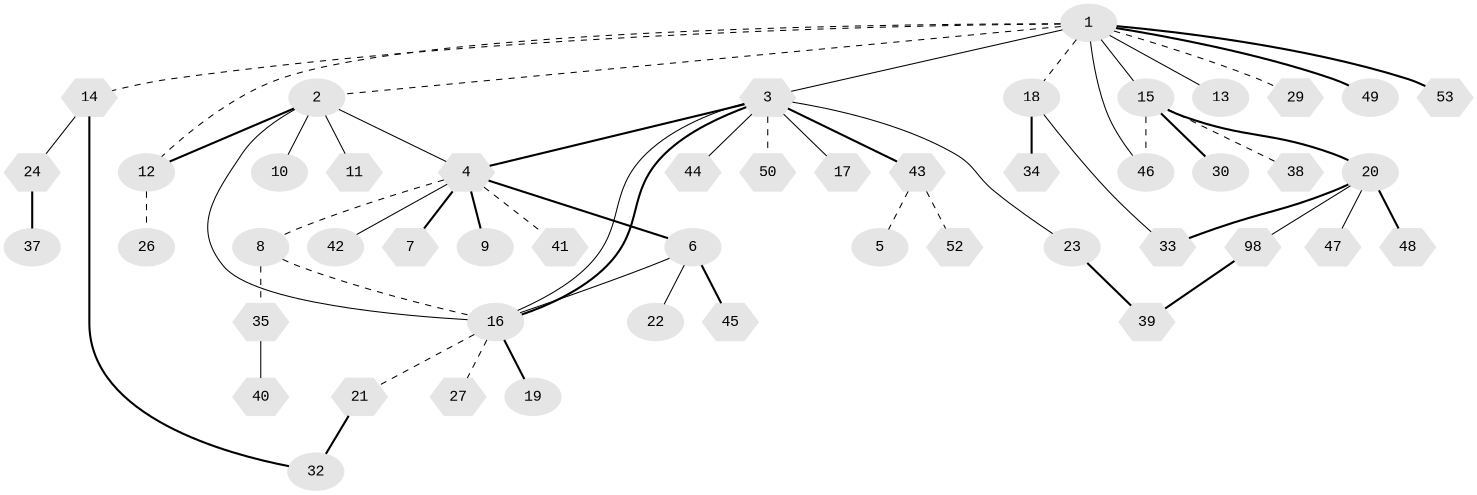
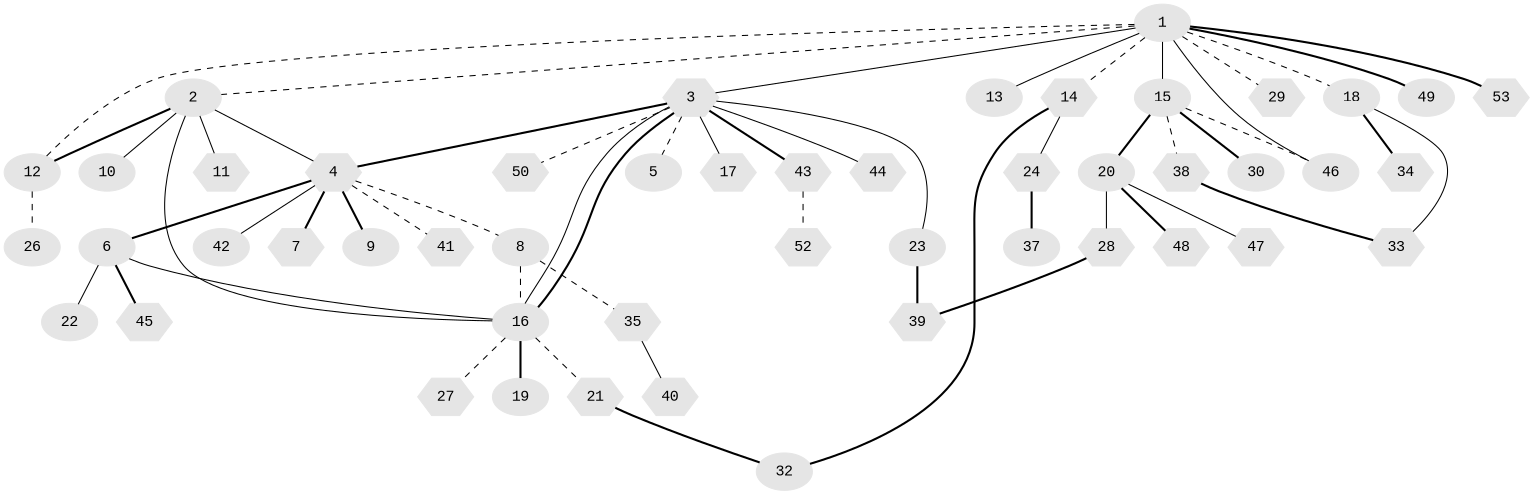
  graph {
    fontname="Liberation Mono"
    node [color=gray90 fontname="Liberation Mono" shape=hexagon style=filled]
    edge [fontname="Liberation Mono" style=bold]
    1 [shape=ellipse]
    2 [shape=ellipse]
    3
    12 [shape=ellipse]
    13 [shape=ellipse]
    14
    15 [shape=ellipse]
    18 [shape=ellipse]
    29
    46 [shape=ellipse]
    49 [shape=ellipse]
    53
    4
    10 [shape=ellipse]
    11
    16 [shape=ellipse]
    5 [shape=ellipse]
    17
    23 [shape=ellipse]
    43
    44
    50
    26 [shape=ellipse]
    24
    32 [shape=ellipse]
    20 [shape=ellipse]
    30 [shape=ellipse]
    38
    33
    34
    6 [shape=ellipse]
    7
    8 [shape=ellipse]
    9 [shape=ellipse]
    41
    42 [shape=ellipse]
    19 [shape=ellipse]
    21
    27
    39
    52
    22 [shape=ellipse]
    45
    35
    40
    37 [shape=ellipse]
-   28 [label=98]
+   28
    47
    48
    1 -- 2 [style=dashed]
    1 -- 3 [style=solid]
    1 -- 12 [style=dashed]
    1 -- 13 [style=solid]
    1 -- 14 [style=dashed]
    1 -- 15 [style=solid]
    1 -- 18 [style=dashed]
    1 -- 29 [style=dashed]
    1 -- 46 [style=solid]
    1 -- 49
    1 -- 53
    2 -- 12
    2 -- 4 [style=solid]
    2 -- 10 [style=solid]
    2 -- 11 [style=solid]
    2 -- 16 [style=solid]
    3 -- 4
    3 -- 16 [style=solid]
    3 -- 16
-   43 -- 5 [style=dashed]
+   3 -- 5 [style=dashed]
    3 -- 17 [style=solid]
    3 -- 23 [style=solid]
    3 -- 43
    3 -- 44 [style=solid]
    3 -- 50 [style=dashed]
    12 -- 26 [style=dashed]
    14 -- 24 [style=solid]
    14 -- 32
    15 -- 46 [style=dashed]
    15 -- 20
    15 -- 30
    15 -- 38 [style=dashed]
    18 -- 33 [style=solid]
    18 -- 34
    4 -- 6
    4 -- 7
    4 -- 8 [style=dashed]
    4 -- 9
    4 -- 41 [style=dashed]
    4 -- 42 [style=solid]
    16 -- 19
    16 -- 21 [style=dashed]
    16 -- 27 [style=dashed]
    23 -- 39
    43 -- 52 [style=dashed]
    24 -- 37
-   20 -- 33
+   38 -- 33
    20 -- 28 [style=solid]
    20 -- 47 [style=solid]
    20 -- 48
    6 -- 16 [style=solid]
    6 -- 22 [style=solid]
    6 -- 45
    8 -- 16 [style=dashed]
    8 -- 35 [style=dashed]
    21 -- 32
    35 -- 40 [style=solid]
    28 -- 39
  }
